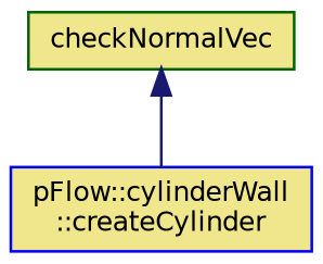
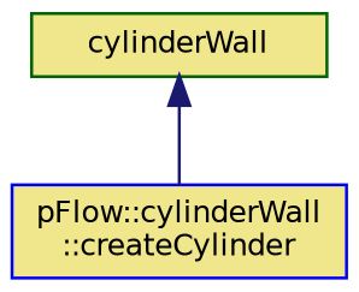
  digraph {
    rankdir=TB
    node [fillcolor=khaki fontname=Helvetica fontsize=10 shape=record style=filled]
-   n1 [color=darkgreen fontcolor=black height=0.2 label=checkNormalVec width=0.4]
+   n1 [color=darkgreen fontcolor=black height=0.2 label=cylinderWall width=0.4]
    n2 [color=blue height=0.2 label="pFlow::cylinderWall\l::createCylinder" width=0.4]
    n1 -> n2 [color=midnightblue dir=back fontname=Helvetica fontsize=10 labelfontname=Helvetica labelfontsize=10 style=solid]
  }
